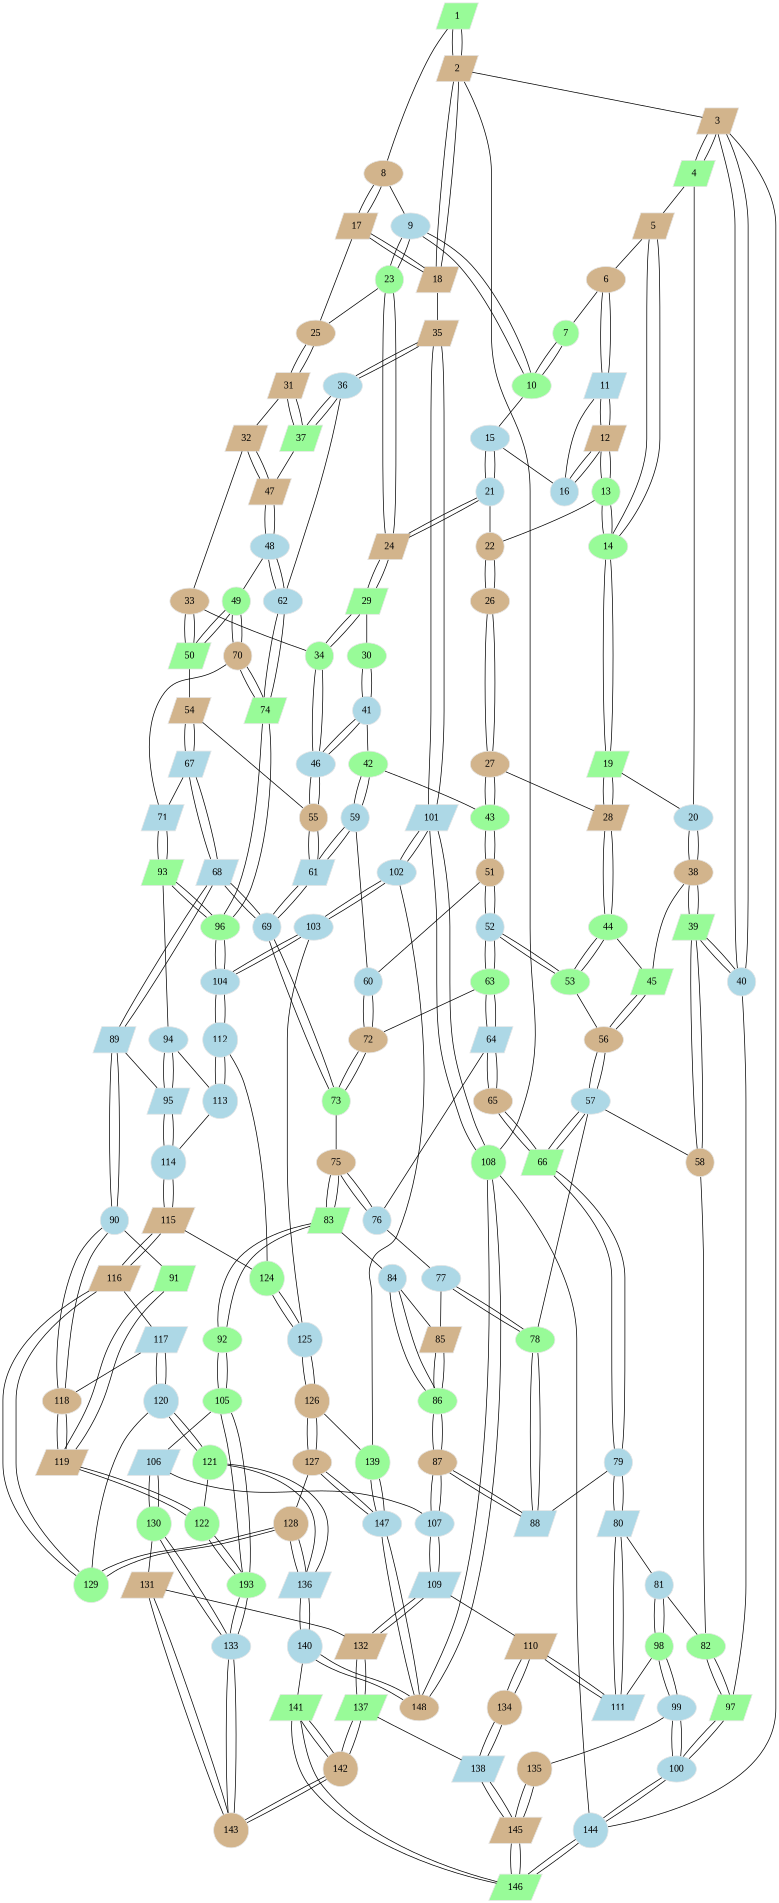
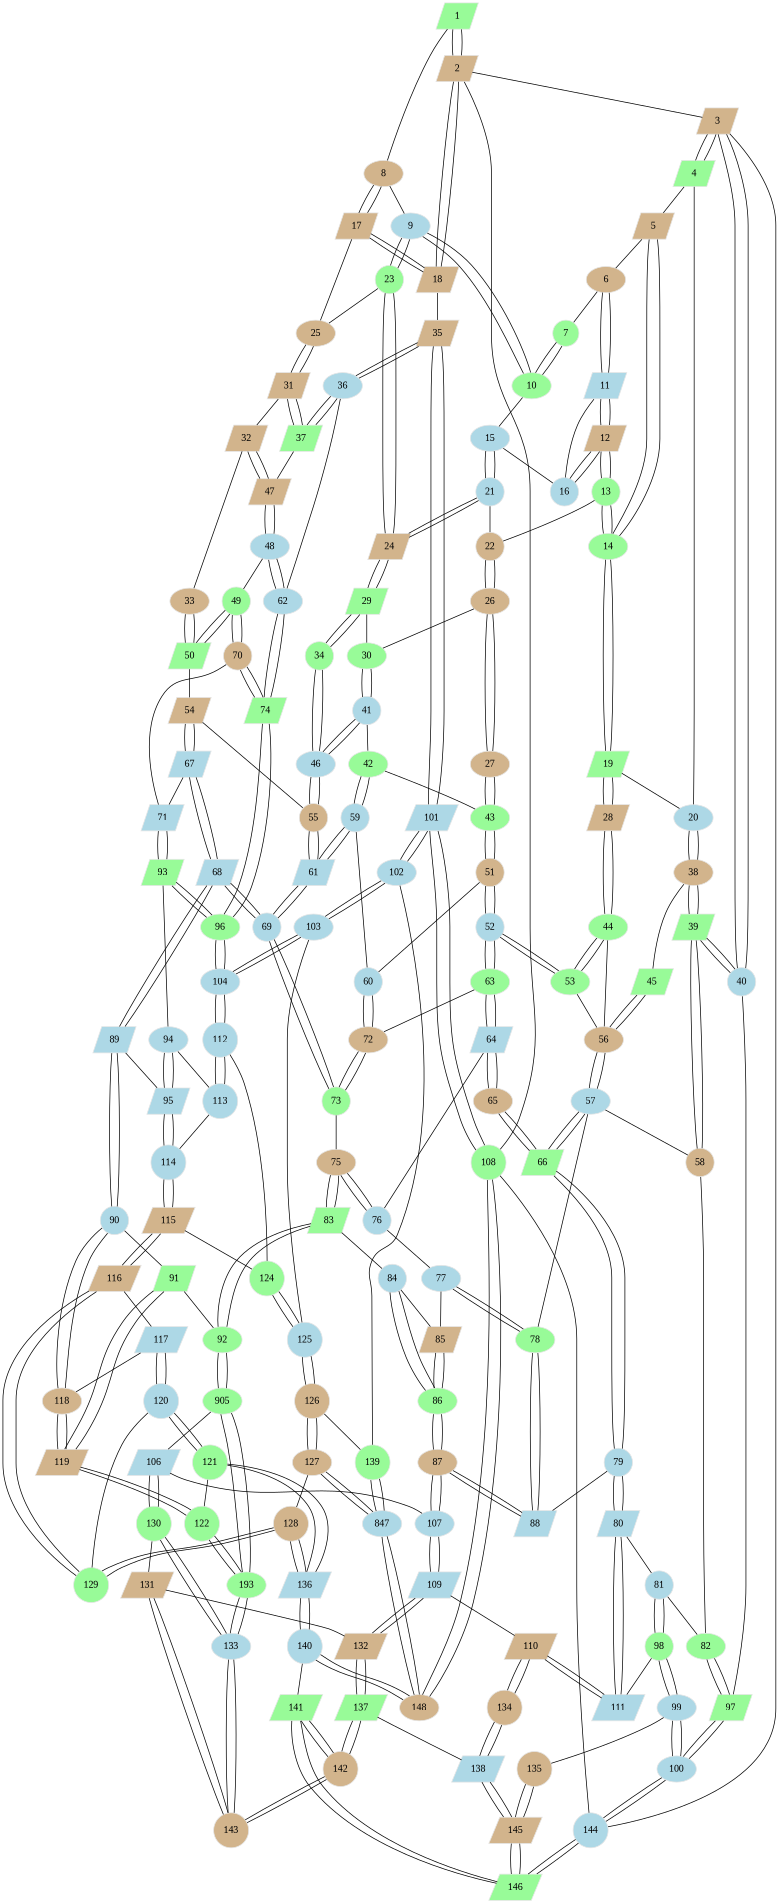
  graph {
    fontname="Liberation Serif"
    node [color=gray90 fillcolor=lightblue fontname="Liberation Serif" shape=parallelogram style=filled]
    edge [fontname="Liberation Serif"]
    1 [fillcolor=palegreen]
    2 [fillcolor=tan]
    8 [fillcolor=tan shape=ellipse]
    3 [fillcolor=tan]
    18 [fillcolor=tan]
    108 [fillcolor=palegreen shape=circle]
    9 [shape=ellipse]
    17 [fillcolor=tan]
    4 [fillcolor=palegreen]
    40 [shape=circle]
    144 [shape=circle]
    35 [fillcolor=tan]
    148 [fillcolor=tan shape=ellipse]
    5 [fillcolor=tan]
    20 [shape=ellipse]
    97 [fillcolor=palegreen]
    146 [fillcolor=palegreen]
    6 [fillcolor=tan shape=ellipse]
    14 [fillcolor=palegreen shape=ellipse]
    38 [fillcolor=tan shape=ellipse]
    7 [fillcolor=palegreen shape=circle]
    11
    19 [fillcolor=palegreen]
    10 [fillcolor=palegreen shape=ellipse]
    12 [fillcolor=tan]
    16 [shape=circle]
    15 [shape=ellipse]
    23 [fillcolor=palegreen shape=circle]
    25 [fillcolor=tan shape=ellipse]
    24 [fillcolor=tan]
    21 [shape=circle]
    13 [fillcolor=palegreen shape=circle]
    22 [fillcolor=tan shape=circle]
    26 [fillcolor=tan shape=ellipse]
    28 [fillcolor=tan]
    31 [fillcolor=tan]
    36 [shape=ellipse]
    101
    44 [fillcolor=palegreen shape=ellipse]
    39 [fillcolor=palegreen]
    45 [fillcolor=palegreen]
    29 [fillcolor=palegreen]
    27 [fillcolor=tan shape=ellipse]
    30 [fillcolor=palegreen shape=ellipse]
    34 [fillcolor=palegreen shape=circle]
    32 [fillcolor=tan]
    37 [fillcolor=palegreen]
    43 [fillcolor=palegreen shape=ellipse]
    41 [shape=circle]
    51 [fillcolor=tan shape=circle]
    53 [fillcolor=palegreen shape=ellipse]
    46 [shape=ellipse]
    42 [fillcolor=palegreen shape=ellipse]
    33 [fillcolor=tan shape=ellipse]
    47 [fillcolor=tan]
    50 [fillcolor=palegreen]
    48 [shape=ellipse]
    54 [fillcolor=tan]
    55 [fillcolor=tan shape=circle]
    62 [shape=ellipse]
    102 [shape=ellipse]
    74 [fillcolor=palegreen]
    58 [fillcolor=tan shape=circle]
    56 [fillcolor=tan shape=ellipse]
    82 [fillcolor=palegreen shape=ellipse]
    100 [shape=ellipse]
    59 [shape=circle]
    60 [shape=circle]
    61
    52 [shape=circle]
    57 [shape=ellipse]
    49 [fillcolor=palegreen shape=circle]
    70 [fillcolor=tan shape=circle]
    71
    67
    63 [fillcolor=palegreen shape=ellipse]
    72 [fillcolor=tan shape=ellipse]
    64
    68
    69 [shape=circle]
    66 [fillcolor=palegreen]
    78 [fillcolor=palegreen shape=ellipse]
    79 [shape=circle]
    73 [fillcolor=palegreen shape=circle]
    96 [fillcolor=palegreen shape=ellipse]
    65 [fillcolor=tan shape=ellipse]
    76 [shape=circle]
    77 [shape=ellipse]
    88
    80
    89
    93 [fillcolor=palegreen]
    90 [shape=circle]
    95
    75 [fillcolor=tan shape=ellipse]
    94 [shape=ellipse]
    83 [fillcolor=palegreen]
    104 [shape=ellipse]
    84 [shape=circle]
    92 [fillcolor=palegreen shape=ellipse]
    85 [fillcolor=tan]
    86 [fillcolor=palegreen shape=ellipse]
    81 [shape=circle]
    111
    98 [fillcolor=palegreen shape=circle]
    99 [shape=ellipse]
-   105 [fillcolor=palegreen shape=ellipse]
+   105 [fillcolor=palegreen shape=ellipse label=905]
    87 [fillcolor=tan shape=ellipse]
    107 [shape=ellipse]
    109
    91 [fillcolor=palegreen]
    118 [fillcolor=tan shape=ellipse]
    114 [shape=circle]
    119 [fillcolor=tan]
    122 [fillcolor=palegreen shape=circle]
    106
    n117 [fillcolor=palegreen label=193 shape=ellipse]
    113 [shape=circle]
    115 [fillcolor=tan]
    112 [shape=circle]
    135 [fillcolor=tan shape=circle]
    145 [fillcolor=tan]
    103 [shape=ellipse]
    139 [fillcolor=palegreen shape=circle]
    125 [shape=circle]
-   147 [shape=ellipse]
+   147 [shape=ellipse label=847]
    126 [fillcolor=tan shape=circle]
    124 [fillcolor=palegreen shape=circle]
    130 [fillcolor=palegreen shape=circle]
    133 [shape=ellipse]
    131 [fillcolor=tan]
    110 [fillcolor=tan]
    132 [fillcolor=tan]
    134 [fillcolor=tan shape=circle]
    137 [fillcolor=palegreen]
    138
    116 [fillcolor=tan]
    117
    129 [fillcolor=palegreen shape=circle]
    120 [shape=circle]
    121 [fillcolor=palegreen shape=circle]
    136
    140 [shape=circle]
    143 [fillcolor=tan shape=circle]
    127 [fillcolor=tan shape=ellipse]
    128 [fillcolor=tan shape=circle]
    142 [fillcolor=tan shape=circle]
    141 [fillcolor=palegreen]
    1 -- 2
    1 -- 2
    1 -- 8
    2 -- 3
    2 -- 18
    2 -- 18
    2 -- 108
    8 -- 9
    8 -- 17
    8 -- 17
    3 -- 4
    3 -- 4
    3 -- 40
    3 -- 40
    3 -- 144
    18 -- 35
    108 -- 144
    108 -- 148
    108 -- 148
    9 -- 10
    9 -- 10
    9 -- 23
    9 -- 23
    17 -- 18
    17 -- 18
    17 -- 25
    4 -- 5
    4 -- 20
    40 -- 97
    144 -- 146
    144 -- 146
    35 -- 36
    35 -- 36
    35 -- 101
    35 -- 101
    5 -- 6
    5 -- 14
    5 -- 14
    20 -- 38
    20 -- 38
    97 -- 100
    97 -- 100
    6 -- 7
    6 -- 11
    6 -- 11
    14 -- 19
    14 -- 19
    38 -- 39
    38 -- 39
    38 -- 45
    7 -- 10
    7 -- 10
    11 -- 12
    11 -- 12
    11 -- 16
    19 -- 20
    19 -- 28
    19 -- 28
    10 -- 15
    12 -- 16
    12 -- 16
    12 -- 13
    12 -- 13
    15 -- 16
    15 -- 21
    15 -- 21
    23 -- 25
    23 -- 24
    23 -- 24
    25 -- 31
    25 -- 31
    24 -- 29
    24 -- 29
    21 -- 24
    21 -- 24
    21 -- 22
    13 -- 14
    13 -- 14
    13 -- 22
    22 -- 26
    22 -- 26
    26 -- 27
    26 -- 27
+   26 -- 30
    28 -- 44
    28 -- 44
    31 -- 32
    31 -- 37
    31 -- 37
    36 -- 37
    36 -- 37
    36 -- 62
    101 -- 108
    101 -- 108
    101 -- 102
    101 -- 102
-   44 -- 45
+   44 -- 56
    44 -- 53
    44 -- 53
    39 -- 40
    39 -- 40
    39 -- 58
    39 -- 58
    45 -- 56
    45 -- 56
    29 -- 30
    29 -- 34
    29 -- 34
-   27 -- 28
    27 -- 43
    27 -- 43
    30 -- 41
    30 -- 41
    34 -- 46
    34 -- 46
    32 -- 33
    32 -- 47
    32 -- 47
    37 -- 47
    43 -- 51
    43 -- 51
    41 -- 46
    41 -- 46
    41 -- 42
    51 -- 60
    51 -- 52
    51 -- 52
    53 -- 56
    46 -- 55
    46 -- 55
    42 -- 43
    42 -- 59
    42 -- 59
-   33 -- 34
    33 -- 50
    33 -- 50
    47 -- 48
    47 -- 48
    50 -- 54
    48 -- 62
    48 -- 62
    48 -- 49
    54 -- 55
    54 -- 67
    54 -- 67
    55 -- 61
    55 -- 61
    62 -- 74
    62 -- 74
    102 -- 103
    102 -- 103
    102 -- 139
    74 -- 96
    74 -- 96
    58 -- 82
    56 -- 57
    56 -- 57
    82 -- 97
    82 -- 97
    100 -- 144
    100 -- 144
    59 -- 60
    59 -- 61
    59 -- 61
    60 -- 72
    60 -- 72
    61 -- 69
    61 -- 69
    52 -- 53
    52 -- 53
    52 -- 63
    52 -- 63
    57 -- 58
    57 -- 66
    57 -- 66
    57 -- 78
    49 -- 50
    49 -- 50
    49 -- 70
    49 -- 70
    70 -- 74
    70 -- 74
    70 -- 71
    71 -- 93
    71 -- 93
    67 -- 71
    67 -- 68
    67 -- 68
    63 -- 72
    63 -- 64
    63 -- 64
    72 -- 73
    72 -- 73
    64 -- 65
    64 -- 65
    64 -- 76
    68 -- 69
    68 -- 69
    68 -- 89
    68 -- 89
    69 -- 73
    69 -- 73
    66 -- 79
    66 -- 79
    78 -- 88
    78 -- 88
    79 -- 88
    79 -- 80
    79 -- 80
    73 -- 75
    96 -- 104
    96 -- 104
    65 -- 66
    65 -- 66
    76 -- 77
    77 -- 78
    77 -- 78
    77 -- 85
    80 -- 81
    80 -- 111
    80 -- 111
    89 -- 90
    89 -- 90
    89 -- 95
    93 -- 96
    93 -- 96
    93 -- 94
    90 -- 91
    90 -- 118
    90 -- 118
    95 -- 114
    95 -- 114
    75 -- 76
    75 -- 76
    75 -- 83
    75 -- 83
    94 -- 95
    94 -- 95
    94 -- 113
    83 -- 84
    83 -- 92
    83 -- 92
    104 -- 112
    104 -- 112
    84 -- 85
    84 -- 86
    84 -- 86
    92 -- 105
    92 -- 105
    85 -- 86
    85 -- 86
    86 -- 87
    86 -- 87
    81 -- 82
    81 -- 98
    81 -- 98
    98 -- 111
    98 -- 99
    98 -- 99
    99 -- 100
    99 -- 100
    99 -- 135
    105 -- 106
    105 -- n117
    105 -- n117
    87 -- 88
    87 -- 88
    87 -- 107
    87 -- 107
    107 -- 109
    107 -- 109
    109 -- 110
    109 -- 132
    109 -- 132
+   91 -- 92
    91 -- 119
    91 -- 119
    118 -- 119
    118 -- 119
    114 -- 115
    114 -- 115
    119 -- 122
    119 -- 122
    122 -- n117
    122 -- n117
    106 -- 107
    106 -- 130
    106 -- 130
    n117 -- 133
    n117 -- 133
    113 -- 114
    115 -- 124
    115 -- 116
    115 -- 116
    112 -- 113
    112 -- 113
    112 -- 124
    135 -- 145
    135 -- 145
    145 -- 146
    145 -- 146
    103 -- 104
    103 -- 104
    103 -- 125
    139 -- 147
    139 -- 147
    125 -- 126
    125 -- 126
    147 -- 148
    147 -- 148
    126 -- 139
    126 -- 127
    126 -- 127
    124 -- 125
    124 -- 125
    130 -- 133
    130 -- 133
    130 -- 131
    133 -- 143
    133 -- 143
    131 -- 132
    131 -- 143
    131 -- 143
    110 -- 111
    110 -- 111
    110 -- 134
    110 -- 134
    132 -- 137
    132 -- 137
    134 -- 138
    134 -- 138
    137 -- 138
    137 -- 142
    137 -- 142
    138 -- 145
    138 -- 145
    116 -- 117
    116 -- 129
    116 -- 129
    117 -- 118
    117 -- 120
    117 -- 120
    120 -- 129
    120 -- 121
    120 -- 121
    121 -- 122
    121 -- 136
    121 -- 136
    136 -- 140
    136 -- 140
    140 -- 148
    140 -- 148
    140 -- 141
    127 -- 147
    127 -- 147
    127 -- 128
    128 -- 129
    128 -- 129
    128 -- 136
    128 -- 136
    142 -- 143
    142 -- 143
    141 -- 146
    141 -- 146
    141 -- 142
    141 -- 142
  }
